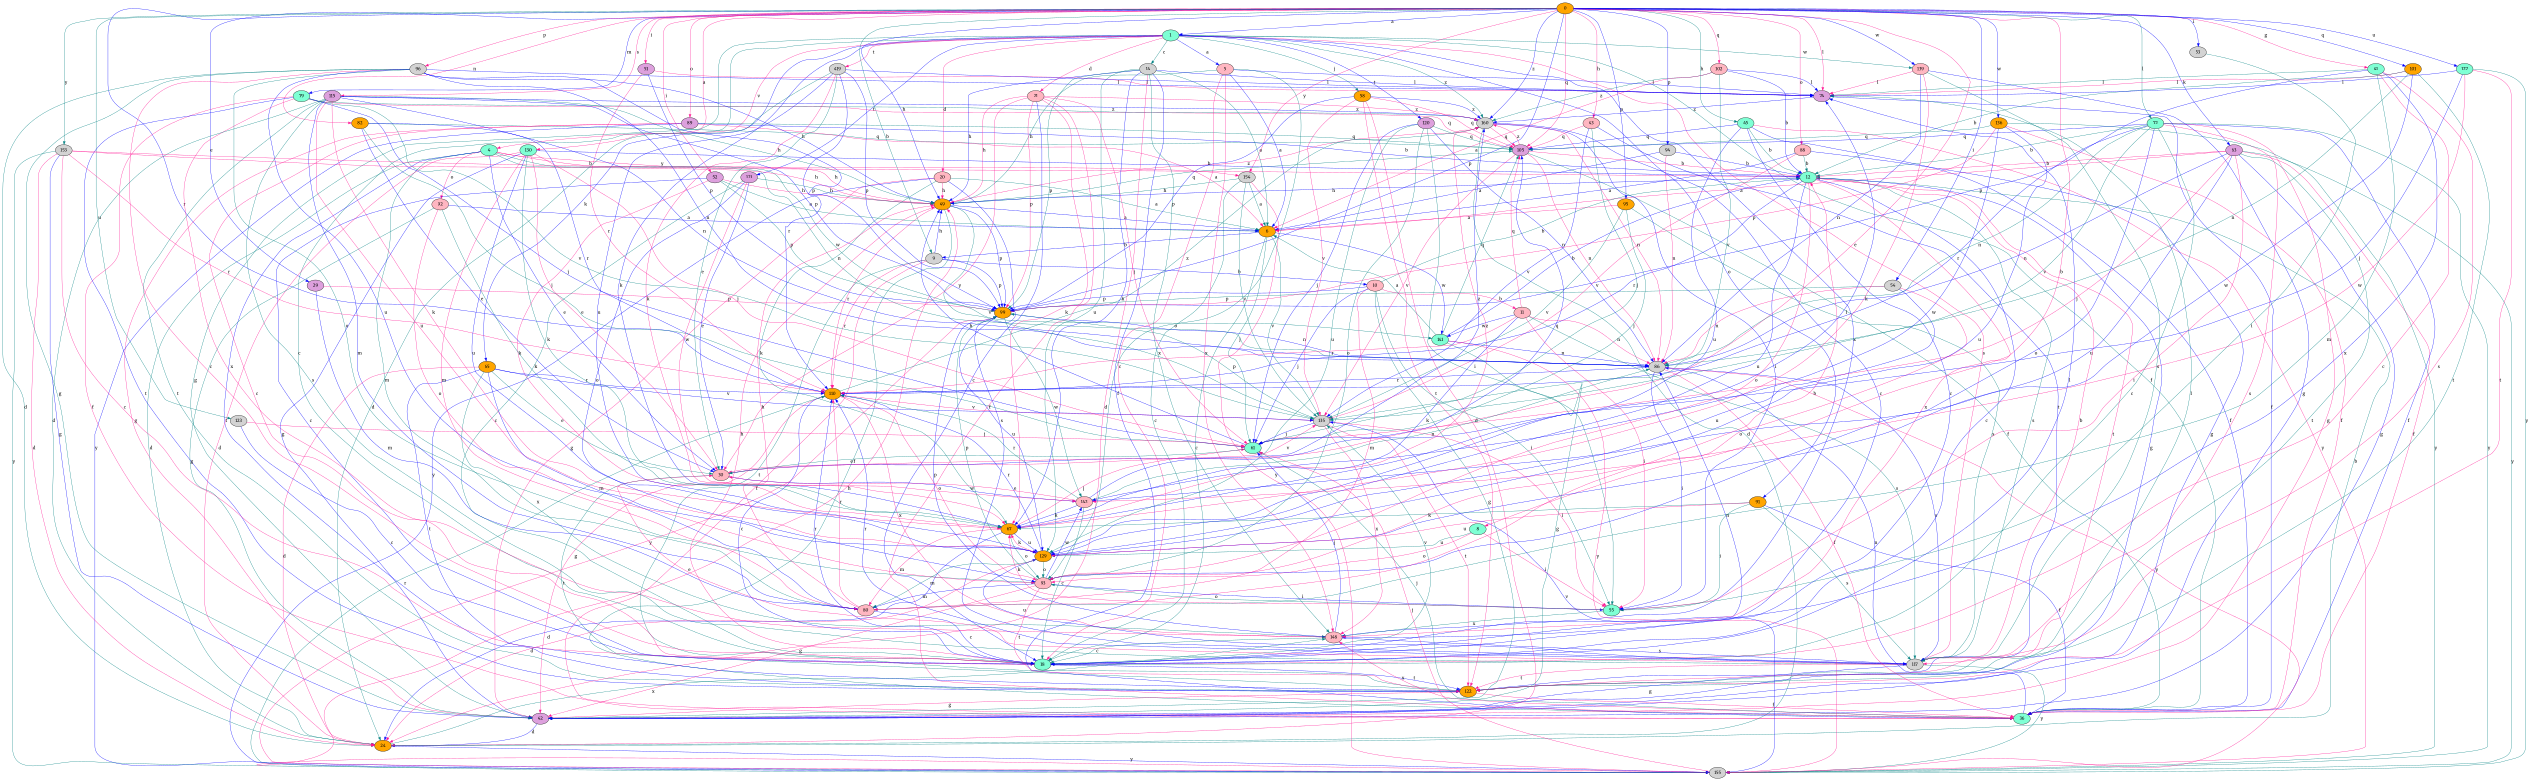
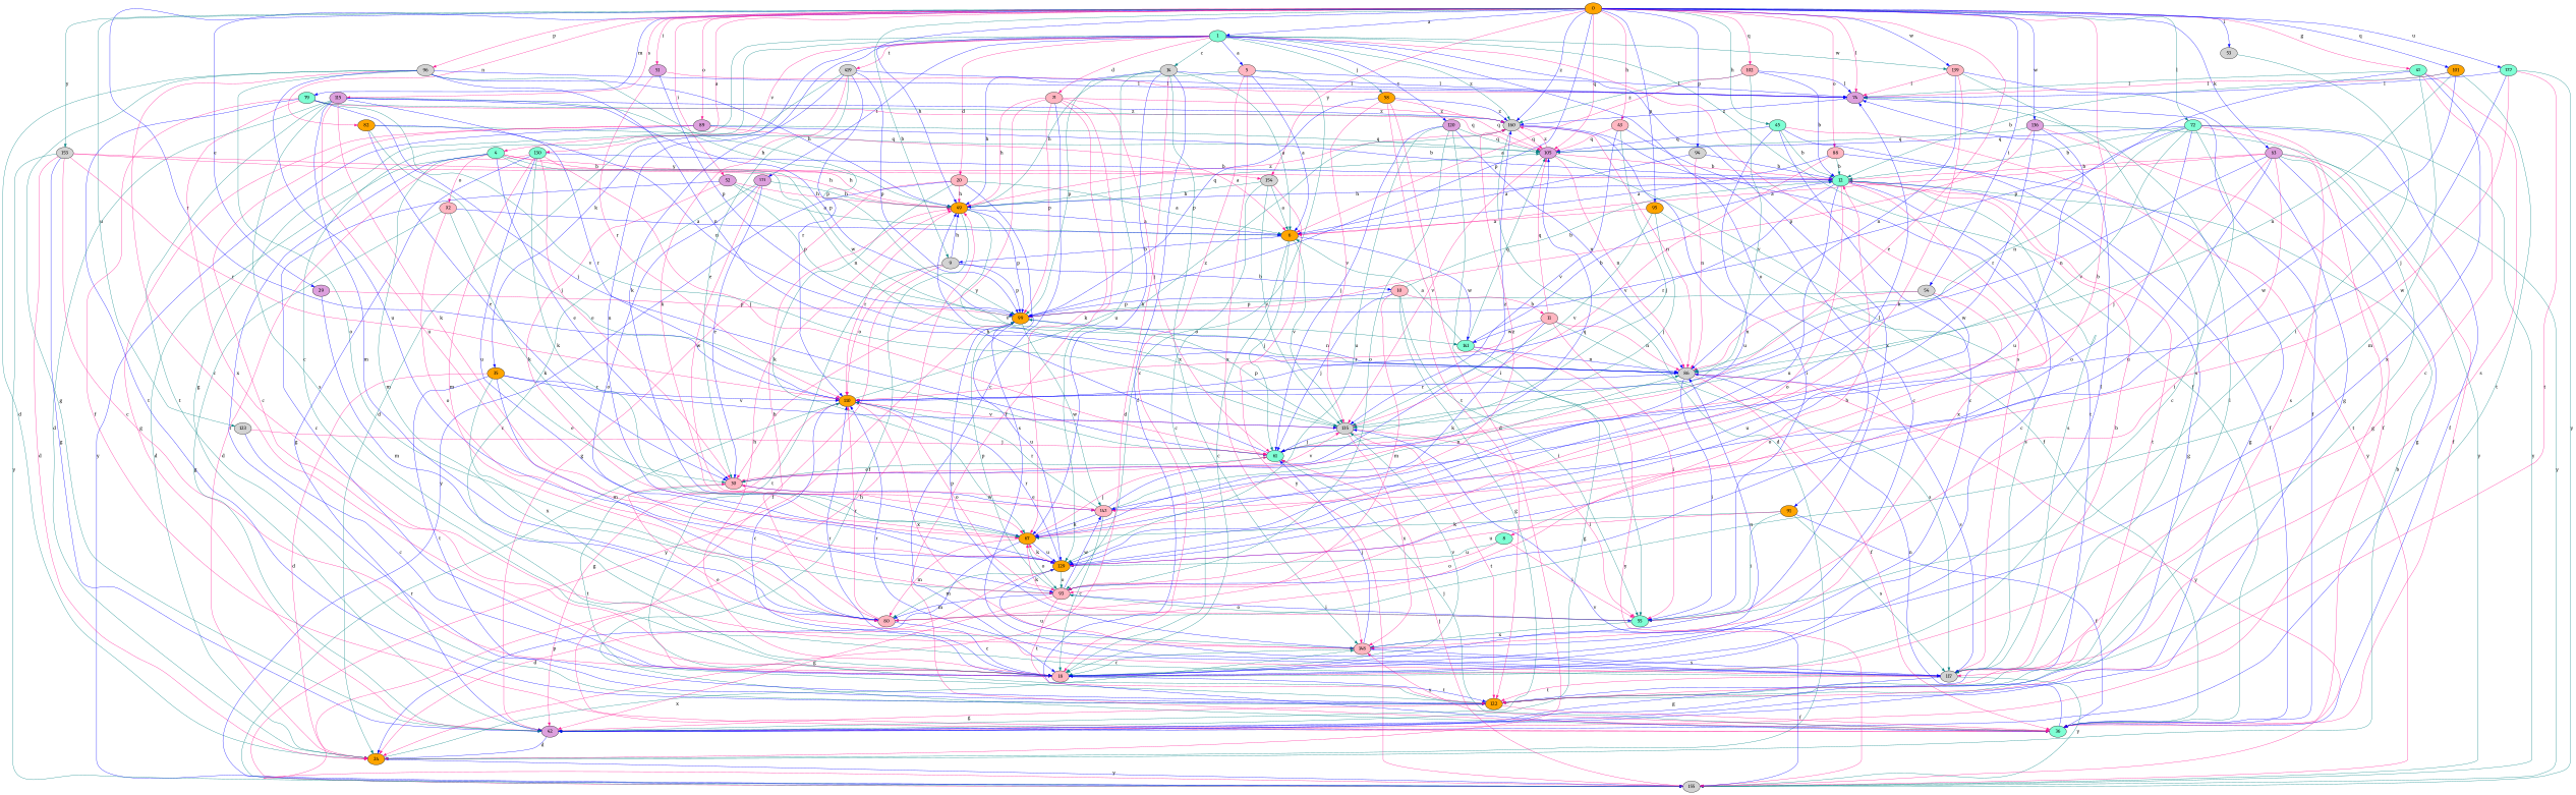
  strict digraph {
    fontname=Merriweather
    node [fillcolor=lightpink fontname=Merriweather style=filled]
    edge [color=blue fontname=Merriweather]
    1 [fillcolor=aquamarine]
    0 [fillcolor=orange]
    4 [fillcolor=aquamarine]
    8 [fillcolor=aquamarine]
    9 [fillcolor=lightgrey]
    29 [fillcolor=plum]
    30
    41 [fillcolor=aquamarine]
    43
    45 [fillcolor=aquamarine]
    49 [fillcolor=orange]
    51 [fillcolor=plum]
    52 [fillcolor=plum]
    53 [fillcolor=lightgrey]
    54 [fillcolor=lightgrey]
    63 [fillcolor=plum]
    72 [fillcolor=aquamarine]
    74 [fillcolor=plum]
    79 [fillcolor=aquamarine]
    82 [fillcolor=orange]
    88
    89 [fillcolor=plum]
    94 [fillcolor=lightgrey]
    95 [fillcolor=orange]
    96 [fillcolor=lightgrey]
    99 [fillcolor=orange]
    101 [fillcolor=orange]
    102
    105 [fillcolor=plum]
    110 [fillcolor=orange]
    115 [fillcolor=plum]
    123 [fillcolor=lightgrey]
    127 [fillcolor=aquamarine]
-   136 [fillcolor=orange]
+   136 [fillcolor=plum]
    139
    153 [fillcolor=lightgrey]
    154 [fillcolor=lightgrey]
    160 [fillcolor=lightgrey]
    5
    14 [fillcolor=lightgrey]
-   18 [fillcolor=aquamarine]
+   18
    20
    21
    36 [fillcolor=aquamarine]
    42 [fillcolor=plum]
    58 [fillcolor=orange]
-   65 [fillcolor=orange]
+   65 [fillcolor=orange label=35]
    67 [fillcolor=orange]
    91 [fillcolor=orange]
    117 [fillcolor=lightgrey]
    n51 [fillcolor=lightgrey label=419]
    120 [fillcolor=plum]
    121 [fillcolor=plum]
    130 [fillcolor=aquamarine]
    148
    24 [fillcolor=orange]
    80
    86 [fillcolor=lightgrey]
    92
    122 [fillcolor=orange]
    141 [fillcolor=aquamarine]
    93
    55 [fillcolor=aquamarine]
    129 [fillcolor=orange]
    10
    135 [fillcolor=lightgrey]
    142
    61 [fillcolor=aquamarine]
    12 [fillcolor=aquamarine]
    155 [fillcolor=lightgrey]
    6 [fillcolor=orange]
    11
    1 -> 139 [color=teal label=w]
    1 -> 160 [color=teal label=z]
    1 -> 5 [label=a]
    1 -> 14 [color=teal label=c]
    1 -> 18 [color=teal label=c]
    1 -> 20 [color=deeppink label=d]
    1 -> 21 [color=deeppink label=d]
    1 -> 36 [color=teal label=f]
    1 -> 42 [color=teal label=g]
    1 -> 58 [color=teal label=j]
    1 -> 65 [label=k]
    1 -> 67 [label=k]
    1 -> 91 [label=o]
    1 -> 117 [color=deeppink label=s]
    1 -> n51 [color=deeppink label=t]
    1 -> 120 [label=t]
    1 -> 121 [label=t]
    1 -> 130 [color=deeppink label=v]
    1 -> 148 [label=x]
    0 -> 1 [label=a]
    0 -> 4 [color=deeppink label=a]
    0 -> 8 [color=deeppink label=b]
    0 -> 9 [color=teal label=b]
    0 -> 29 [label=e]
    0 -> 30 [color=deeppink label=e]
    0 -> 41 [color=deeppink label=g]
    0 -> 43 [color=deeppink label=h]
    0 -> 45 [color=teal label=h]
    0 -> 49 [label=h]
    0 -> 51 [color=deeppink label=i]
    0 -> 52 [color=deeppink label=i]
    0 -> 53 [label=i]
    0 -> 54 [label=i]
    0 -> 63 [label=k]
    0 -> 72 [color=teal label=l]
    0 -> 74 [color=deeppink label=l]
    0 -> 79 [label=m]
    0 -> 82 [color=deeppink label=n]
    0 -> 88 [color=deeppink label=o]
    0 -> 89 [color=deeppink label=o]
    0 -> 94 [label=p]
    0 -> 95 [label=p]
    0 -> 96 [color=deeppink label=p]
    0 -> 99 [label=p]
    0 -> 101 [label=q]
    0 -> 102 [color=deeppink label=q]
    0 -> 105 [color=deeppink label=q]
    0 -> 110 [label=r]
    0 -> 115 [color=deeppink label=s]
    0 -> 123 [color=teal label=u]
    0 -> 127 [label=u]
    0 -> 136 [label=w]
    0 -> 139 [label=w]
    0 -> 153 [color=teal label=y]
    0 -> 154 [color=deeppink label=y]
    0 -> 160 [label=z]
    4 -> 30 [label=e]
    4 -> 49 [color=deeppink label=h]
    4 -> 154 [color=deeppink label=y]
    4 -> 24 [color=teal label=d]
    4 -> 80 [color=teal label=m]
    4 -> 86 [color=teal label=n]
    4 -> 92 [color=deeppink label=o]
    4 -> 122 [label=t]
    4 -> 141 [color=teal label=w]
    8 -> 93 [color=deeppink label=o]
    8 -> 55 [color=deeppink label=i]
    8 -> 129 [color=teal label=u]
    9 -> 49 [label=h]
    9 -> 99 [label=p]
-   9 -> 110 [color=deeppink label=r]
+   9 -> 110 [color=deeppink label=o]
    9 -> 36 [color=deeppink label=f]
    9 -> 122 [color=teal label=t]
    9 -> 10 [label=b]
    29 -> 99 [color=deeppink label=p]
    29 -> 80 [label=m]
    30 -> 160 [label=z]
    30 -> 122 [color=teal label=t]
    30 -> 135 [color=deeppink label=v]
    30 -> 142 [label=w]
    41 -> 74 [color=teal label=l]
    41 -> 99 [label=p]
    41 -> 18 [color=deeppink label=c]
    41 -> 117 [color=deeppink label=s]
    41 -> 148 [label=x]
    41 -> 80 [color=teal label=m]
    43 -> 105 [color=deeppink label=q]
    43 -> 122 [label=t]
    43 -> 135 [label=v]
    43 -> 61 [color=teal label=j]
    45 -> 105 [label=q]
    45 -> 18 [label=c]
    45 -> 36 [label=f]
    45 -> 129 [label=u]
    45 -> 12 [color=teal label=b]
    45 -> 155 [color=deeppink label=y]
    49 -> 99 [label=p]
    49 -> 105 [color=teal label=q]
    49 -> 110 [color=deeppink label=r]
    49 -> 160 [color=deeppink label=z]
    49 -> 36 [color=teal label=f]
    49 -> 135 [color=teal label=v]
    49 -> 6 [label=a]
    51 -> 74 [color=deeppink label=l]
    51 -> 99 [label=p]
    51 -> 110 [color=deeppink label=r]
    52 -> 49 [color=deeppink label=h]
    52 -> 99 [color=teal label=p]
    52 -> 18 [label=c]
    52 -> 67 [color=deeppink label=k]
    52 -> 6 [color=teal label=a]
    53 -> 55 [color=teal label=i]
    54 -> 99 [color=teal label=p]
    54 -> 86 [color=deeppink label=n]
    54 -> 93 [color=deeppink label=o]
    54 -> 129 [label=u]
    63 -> 36 [color=deeppink label=f]
    63 -> 42 [label=g]
    63 -> 86 [label=n]
    63 -> 122 [color=teal label=t]
    63 -> 55 [color=deeppink label=i]
    63 -> 129 [label=u]
    63 -> 61 [color=deeppink label=j]
    63 -> 12 [color=deeppink label=b]
    63 -> 155 [color=teal label=y]
    63 -> 6 [color=deeppink label=a]
    72 -> 105 [label=q]
    72 -> 110 [label=r]
    72 -> 18 [color=teal label=c]
    72 -> 36 [label=f]
    72 -> 42 [color=deeppink label=g]
    72 -> 117 [color=deeppink label=s]
    72 -> 86 [color=teal label=n]
    72 -> 93 [label=o]
    72 -> 135 [color=teal label=v]
    72 -> 12 [color=teal label=b]
    72 -> 155 [color=teal label=y]
    74 -> 160 [label=z]
    74 -> 36 [label=f]
    79 -> 105 [color=deeppink label=q]
    79 -> 160 [color=teal label=z]
    79 -> 36 [color=deeppink label=f]
    79 -> 148 [color=deeppink label=x]
    79 -> 122 [label=t]
    79 -> 135 [color=teal label=v]
    79 -> 61 [label=j]
    82 -> 30 [label=e]
    82 -> 105 [color=teal label=q]
    82 -> 110 [label=r]
    82 -> 61 [color=teal label=j]
    88 -> 42 [label=g]
    88 -> 135 [color=deeppink label=v]
    88 -> 12 [color=teal label=b]
    88 -> 6 [label=a]
    89 -> 105 [color=teal label=q]
    89 -> 18 [color=deeppink label=c]
    89 -> 42 [color=deeppink label=g]
    89 -> 12 [label=b]
    89 -> 155 [label=y]
    89 -> 6 [color=deeppink label=a]
    94 -> 86 [color=deeppink label=n]
    94 -> 12 [label=b]
    94 -> 6 [label=a]
    95 -> 117 [color=teal label=s]
    95 -> 135 [color=teal label=v]
    95 -> 61 [color=teal label=j]
    95 -> 6 [color=deeppink label=a]
    96 -> 49 [label=h]
    96 -> 74 [label=l]
-   96 -> 99 [label=p]
+   96 -> 99 [color=teal label=p]
    96 -> 18 [color=deeppink label=c]
    96 -> 42 [color=teal label=g]
    96 -> 24 [color=teal label=d]
    96 -> 86 [label=n]
    96 -> 93 [color=teal label=o]
    96 -> 129 [label=u]
    99 -> 86 [label=n]
    99 -> 129 [label=u]
    99 -> 142 [color=teal label=w]
    99 -> 155 [color=deeppink label=y]
    101 -> 74 [color=deeppink label=l]
    101 -> 86 [color=teal label=n]
    101 -> 122 [color=teal label=t]
    101 -> 142 [label=w]
    101 -> 12 [color=teal label=b]
    102 -> 74 [label=l]
    102 -> 160 [color=teal label=z]
    102 -> 135 [color=teal label=v]
    102 -> 12 [label=b]
    102 -> 6 [color=deeppink label=a]
    105 -> 160 [color=deeppink label=z]
    105 -> 36 [color=teal label=f]
    105 -> 86 [color=deeppink label=n]
    105 -> 135 [color=deeppink label=v]
    105 -> 12 [color=deeppink label=b]
    110 -> 160 [color=teal label=z]
    110 -> 18 [label=c]
    110 -> 42 [color=deeppink label=g]
    110 -> 148 [color=deeppink label=x]
    110 -> 93 [color=deeppink label=o]
    110 -> 135 [color=deeppink label=v]
    115 -> 49 [color=teal label=h]
    115 -> 99 [label=p]
    115 -> 160 [label=z]
    115 -> 67 [color=deeppink label=k]
    115 -> 117 [color=teal label=s]
    115 -> 24 [color=teal label=d]
    115 -> 80 [label=m]
    115 -> 86 [label=n]
    115 -> 122 [color=teal label=t]
    115 -> 129 [color=deeppink label=u]
    123 -> 18 [label=c]
    123 -> 61 [color=deeppink label=j]
    127 -> 74 [label=l]
    127 -> 122 [color=deeppink label=t]
    127 -> 142 [color=deeppink label=w]
    127 -> 61 [label=j]
    127 -> 155 [color=teal label=y]
    136 -> 99 [color=deeppink label=p]
    136 -> 105 [color=teal label=q]
    136 -> 36 [color=deeppink label=f]
    136 -> 129 [label=u]
    136 -> 142 [label=w]
    136 -> 155 [color=teal label=y]
    139 -> 74 [color=deeppink label=l]
    139 -> 42 [label=g]
    139 -> 67 [color=deeppink label=k]
    139 -> 117 [color=teal label=s]
    139 -> 86 [label=n]
    153 -> 49 [color=deeppink label=h]
    153 -> 110 [color=deeppink label=r]
    153 -> 18 [color=deeppink label=c]
    153 -> 42 [label=g]
    153 -> 24 [color=deeppink label=d]
    153 -> 12 [color=deeppink label=b]
    153 -> 155 [color=teal label=y]
    154 -> 49 [color=teal label=h]
    154 -> 18 [color=teal label=c]
    154 -> 135 [color=teal label=v]
    154 -> 155 [color=deeppink label=y]
    154 -> 6 [color=teal label=a]
    160 -> 105 [color=deeppink label=q]
    160 -> 18 [label=c]
    160 -> 24 [color=teal label=d]
    160 -> 86 [color=deeppink label=n]
    160 -> 55 [label=i]
    5 -> 49 [color=teal label=h]
    5 -> 74 [label=l]
    5 -> 18 [color=deeppink label=c]
    5 -> 148 [color=deeppink label=x]
    5 -> 93 [color=teal label=o]
    5 -> 6 [label=a]
    14 -> 49 [label=h]
    14 -> 74 [label=l]
    14 -> 99 [color=teal label=p]
    14 -> 36 [label=f]
    14 -> 67 [label=k]
    14 -> 148 [color=teal label=x]
    14 -> 24 [color=deeppink label=d]
    14 -> 129 [color=teal label=u]
    14 -> 6 [color=teal label=a]
    18 -> 49 [color=deeppink label=h]
    18 -> 74 [label=l]
    18 -> 110 [label=r]
    18 -> 86 [label=n]
    18 -> 122 [label=t]
    18 -> 135 [color=teal label=v]
    20 -> 49 [color=deeppink label=h]
    20 -> 42 [color=deeppink label=g]
    20 -> 67 [color=teal label=k]
    20 -> 117 [label=s]
    20 -> 155 [label=y]
    20 -> 6 [color=teal label=a]
    21 -> 30 [color=deeppink label=y]
    21 -> 49 [color=deeppink label=h]
    21 -> 99 [color=deeppink label=p]
    21 -> 160 [color=deeppink label=z]
    21 -> 18 [label=c]
    21 -> 36 [color=deeppink label=f]
    21 -> 67 [color=deeppink label=k]
    21 -> 61 [color=deeppink label=j]
    36 -> 148 [color=deeppink label=x]
    36 -> 86 [label=n]
    36 -> 61 [color=teal label=j]
    42 -> 24 [label=d]
    58 -> 99 [label=p]
    58 -> 105 [color=deeppink label=q]
    58 -> 160 [label=z]
    58 -> 24 [color=deeppink label=d]
    58 -> 122 [color=deeppink label=t]
    58 -> 135 [color=deeppink label=v]
    65 -> 30 [color=teal label=e]
    65 -> 110 [label=r]
    65 -> 148 [color=teal label=x]
    65 -> 24 [color=deeppink label=d]
    65 -> 80 [label=m]
    65 -> 122 [label=t]
    65 -> 135 [label=v]
    67 -> 74 [label=l]
    67 -> 160 [color=deeppink label=z]
-   67 -> 24 [label=d]
+   67 -> 24 [label=p]
    67 -> 80 [color=deeppink label=m]
    67 -> 93 [color=teal label=o]
    67 -> 129 [label=u]
    67 -> 61 [color=deeppink label=j]
    91 -> 36 [label=f]
    91 -> 67 [color=teal label=k]
    91 -> 117 [color=teal label=s]
    91 -> 55 [color=teal label=i]
    91 -> 129 [color=deeppink label=u]
    117 -> 30 [color=deeppink label=e]
    117 -> 110 [label=r]
    117 -> 42 [label=g]
    117 -> 122 [color=deeppink label=t]
    117 -> 129 [label=u]
    117 -> 12 [color=deeppink label=b]
    117 -> 155 [color=teal label=y]
    n51 -> 30 [color=teal label=e]
    n51 -> 74 [label=l]
    n51 -> 99 [label=p]
    n51 -> 110 [label=r]
    n51 -> 67 [color=deeppink label=k]
    n51 -> 24 [color=teal label=d]
    n51 -> 129 [label=u]
    120 -> 105 [color=teal label=q]
    120 -> 86 [label=n]
    120 -> 93 [color=teal label=o]
    120 -> 55 [color=teal label=i]
    120 -> 129 [color=teal label=u]
    120 -> 61 [label=j]
    121 -> 30 [label=e]
    121 -> 49 [color=teal label=h]
    121 -> 18 [color=teal label=c]
    121 -> 93 [label=o]
    121 -> 142 [color=deeppink label=w]
    130 -> 30 [color=deeppink label=e]
    130 -> 42 [label=g]
    130 -> 67 [color=teal label=k]
    130 -> 24 [color=deeppink label=d]
    130 -> 80 [color=deeppink label=m]
    130 -> 129 [label=u]
    130 -> 61 [color=deeppink label=j]
    130 -> 12 [label=b]
    148 -> 99 [label=p]
    148 -> 18 [color=teal label=c]
    148 -> 117 [label=s]
    148 -> 61 [label=j]
    24 -> 148 [color=teal label=x]
    24 -> 12 [color=teal label=b]
    24 -> 155 [label=y]
    80 -> 49 [color=deeppink label=h]
    80 -> 110 [color=deeppink label=r]
    80 -> 18 [label=c]
    80 -> 12 [color=deeppink label=b]
    86 -> 110 [label=r]
    86 -> 36 [color=deeppink label=f]
    86 -> 117 [label=s]
    86 -> 55 [label=i]
    86 -> 155 [color=deeppink label=y]
    92 -> 42 [color=teal label=g]
    92 -> 67 [color=teal label=k]
    92 -> 93 [color=deeppink label=o]
    92 -> 6 [label=a]
    122 -> 74 [color=teal label=l]
    122 -> 36 [color=deeppink label=f]
    122 -> 42 [color=deeppink label=g]
    141 -> 105 [color=teal label=q]
    141 -> 42 [color=teal label=g]
    141 -> 86 [label=n]
    141 -> 12 [label=b]
    141 -> 155 [color=deeppink label=y]
    141 -> 6 [color=teal label=a]
    93 -> 99 [color=teal label=p]
    93 -> 42 [color=deeppink label=g]
    93 -> 80 [label=m]
    93 -> 122 [color=deeppink label=t]
    93 -> 55 [label=i]
    93 -> 142 [label=w]
    55 -> 67 [color=deeppink label=k]
    55 -> 148 [color=teal label=x]
    55 -> 93 [color=teal label=o]
    129 -> 110 [label=r]
    129 -> 67 [color=deeppink label=k]
    129 -> 24 [color=deeppink label=d]
    129 -> 80 [color=teal label=m]
    129 -> 93 [color=teal label=o]
    10 -> 99 [label=p]
    10 -> 42 [color=teal label=g]
    10 -> 80 [color=deeppink label=m]
    10 -> 55 [color=teal label=i]
    10 -> 61 [label=j]
    10 -> 12 [color=teal label=b]
    10 -> 11 [color=deeppink label=b]
    135 -> 99 [color=teal label=p]
    135 -> 148 [color=deeppink label=x]
    135 -> 122 [color=deeppink label=t]
    135 -> 55 [color=deeppink label=i]
    135 -> 61 [label=j]
    142 -> 30 [color=deeppink label=e]
    142 -> 105 [label=q]
    142 -> 110 [color=teal label=r]
    142 -> 18 [color=teal label=c]
    142 -> 67 [label=k]
    142 -> 86 [color=teal label=n]
    61 -> 30 [color=teal label=e]
    61 -> 49 [label=h]
    12 -> 49 [label=h]
    12 -> 110 [label=r]
    12 -> 18 [label=c]
    12 -> 42 [label=g]
    12 -> 117 [color=teal label=s]
    12 -> 148 [color=deeppink label=x]
    12 -> 122 [color=deeppink label=t]
    12 -> 93 [color=deeppink label=o]
    12 -> 129 [label=u]
    155 -> 49 [color=deeppink label=h]
    155 -> 110 [color=teal label=r]
    155 -> 135 [label=v]
    155 -> 61 [color=deeppink label=j]
    6 -> 9 [label=b]
    6 -> 18 [color=teal label=c]
    6 -> 141 [label=w]
    6 -> 135 [color=teal label=v]
    6 -> 61 [color=teal label=j]
    11 -> 105 [color=deeppink label=q]
    11 -> 110 [color=deeppink label=r]
    11 -> 67 [label=k]
    11 -> 117 [color=teal label=s]
    11 -> 86 [color=deeppink label=n]
    11 -> 141 [label=w]
    11 -> 55 [color=deeppink label=i]
  }
